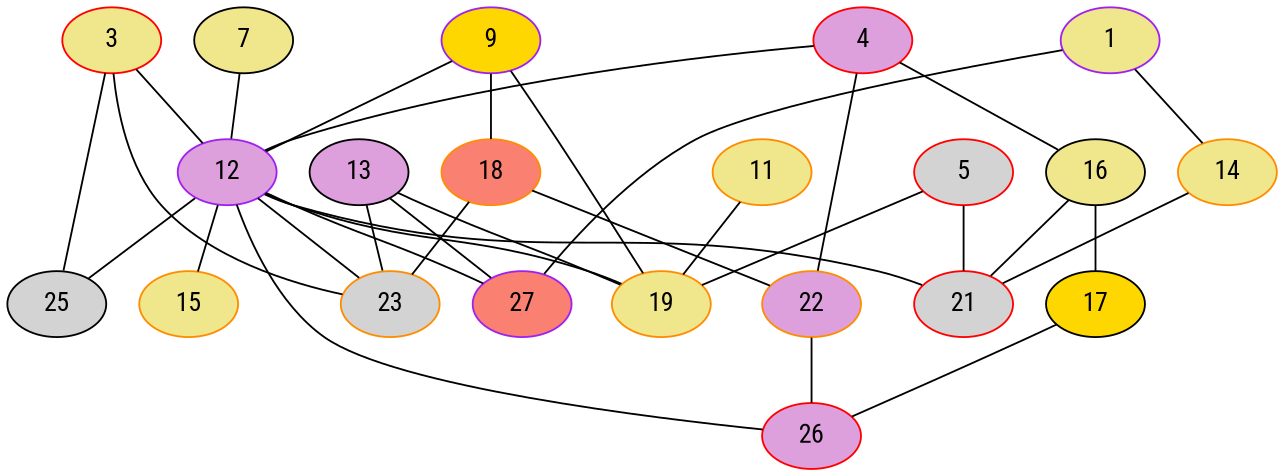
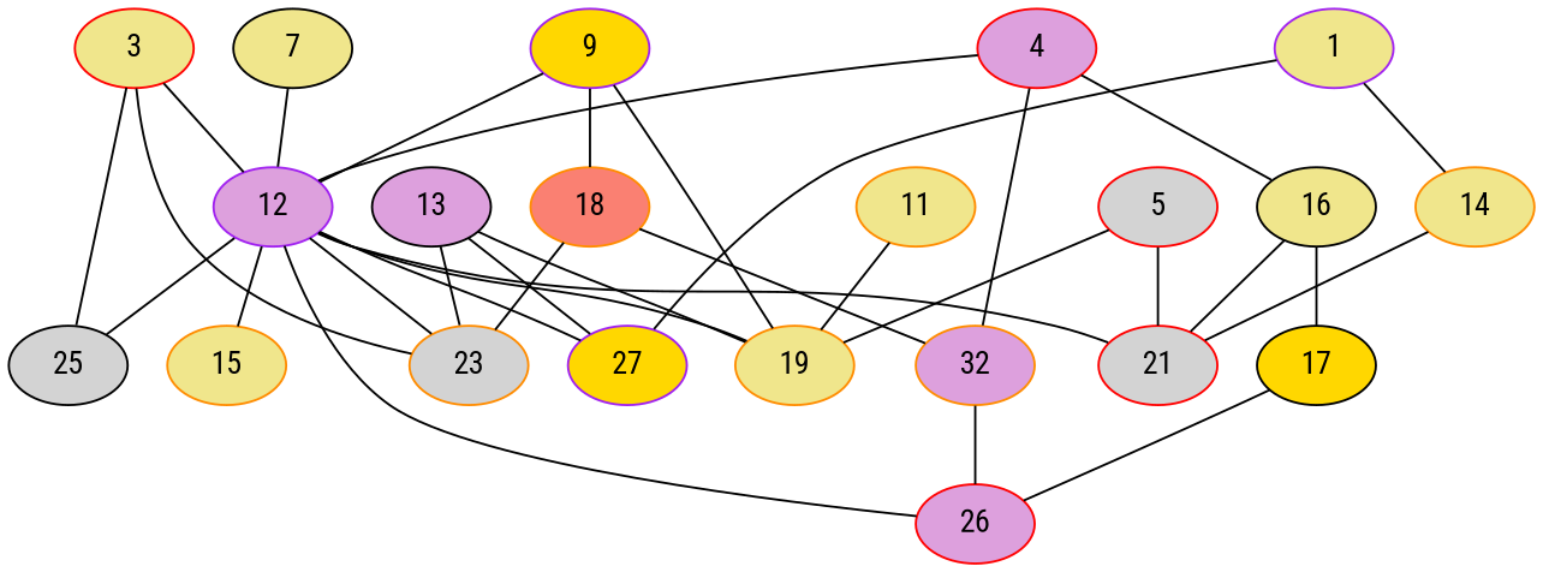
  graph {
    fontname="Roboto Condensed"
    node [color=darkorange fillcolor=khaki fontname="Roboto Condensed" style=filled]
    edge [fontname="Roboto Condensed" weight=1.0]
    1 [color=purple]
    14
-   27 [color=purple fillcolor=salmon]
+   27 [color=purple fillcolor=gold]
    21 [color=red fillcolor=lightgrey]
    3 [color=red]
    12 [color=purple fillcolor=plum]
    23 [fillcolor=lightgrey]
    25 [color=black fillcolor=lightgrey]
    19
    15
    26 [color=red fillcolor=plum]
    4 [color=red fillcolor=plum]
    16 [color=black]
-   22 [fillcolor=plum]
+   22 [fillcolor=plum label=32]
    17 [color=black fillcolor=gold]
    5 [color=red fillcolor=lightgrey]
    7 [color=black]
    9 [color=purple fillcolor=gold]
    18 [fillcolor=salmon]
    11
    13 [color=black fillcolor=plum]
    1 -- 14
    1 -- 27
    14 -- 21 [weight=2.0]
    3 -- 12
    3 -- 23
    3 -- 25
    12 -- 27
    12 -- 21
    12 -- 23
    12 -- 25
    12 -- 19
    12 -- 15
    12 -- 26
    4 -- 12
    4 -- 16
    4 -- 22
    16 -- 21
    16 -- 17
    22 -- 26
    17 -- 26
    5 -- 21
    5 -- 19
    7 -- 12
    9 -- 12
    9 -- 19
    9 -- 18
    18 -- 23 [weight=2.0]
    18 -- 22
    11 -- 19
    13 -- 27
    13 -- 23
    13 -- 19
  }
